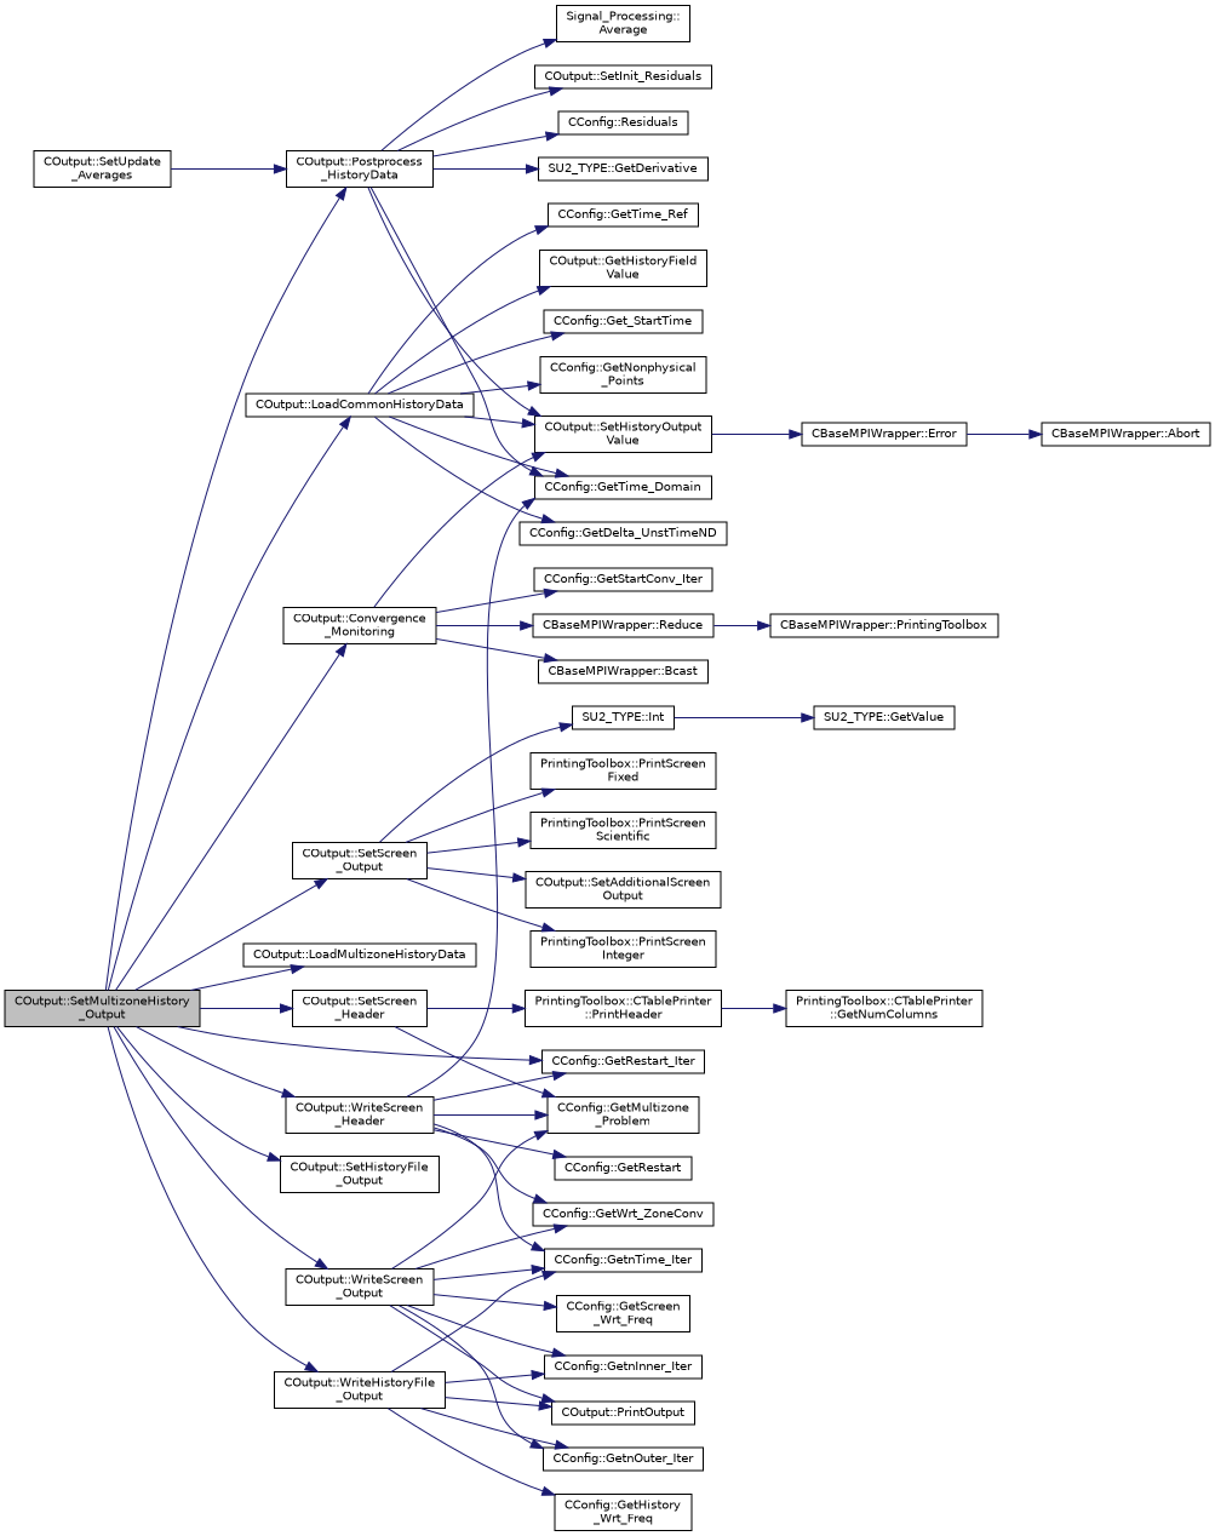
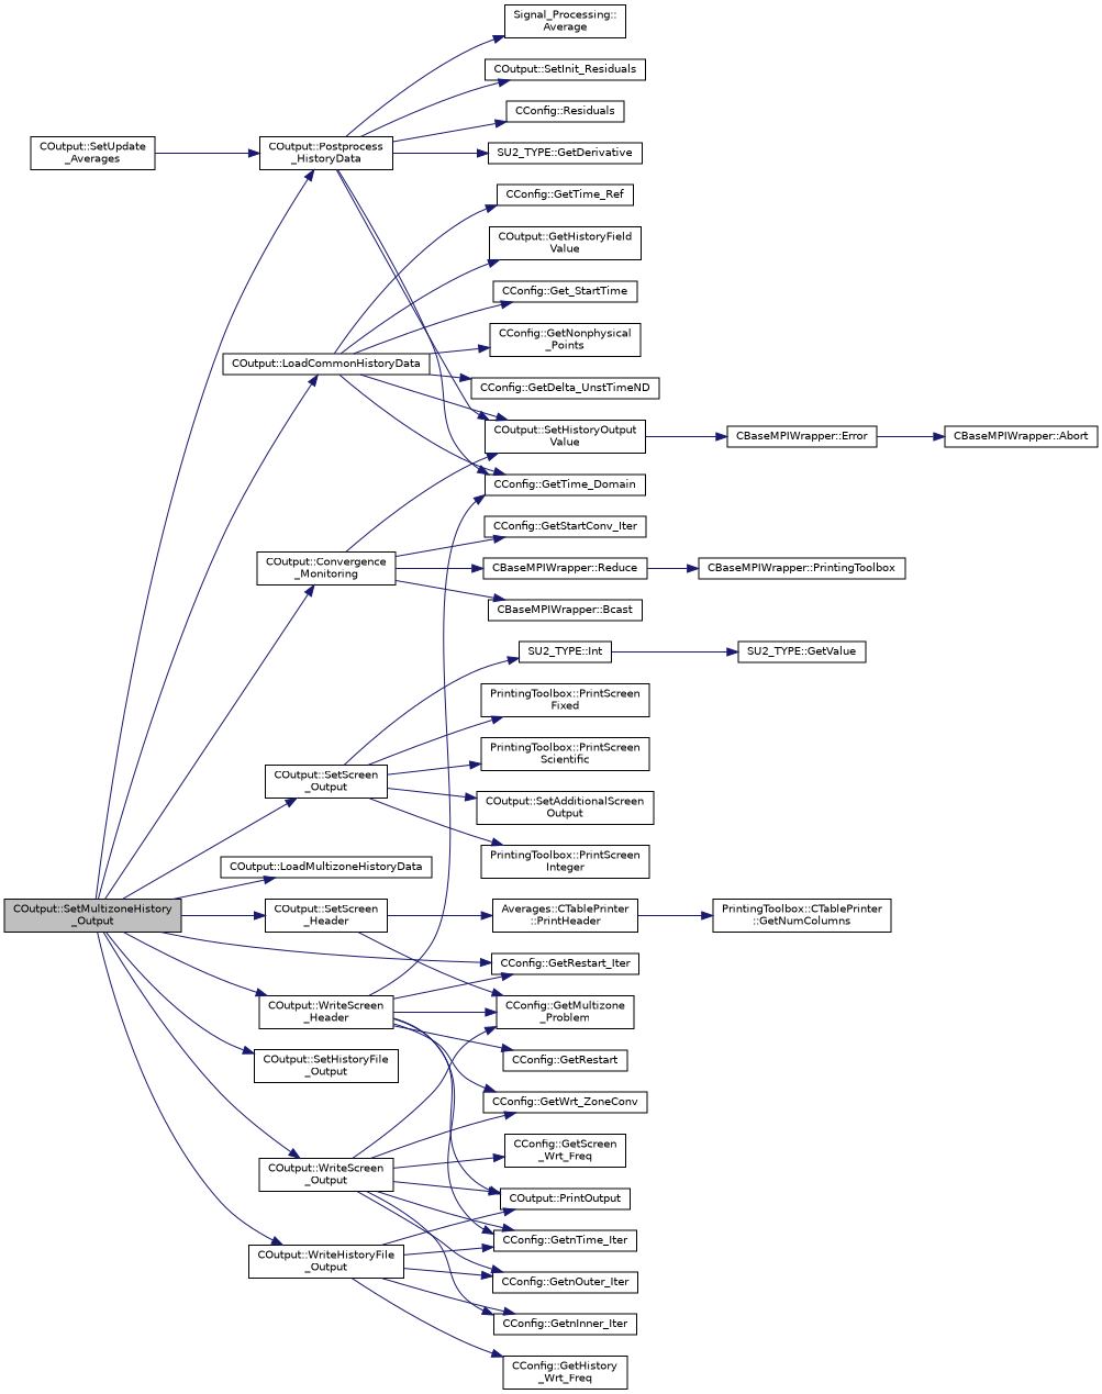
  digraph {
    fontname="DejaVu Sans"
    rankdir=LR
    node [color=black fillcolor=white fontname="DejaVu Sans" fontsize=10 shape=record style=filled]
    edge [color=midnightblue fontname="DejaVu Sans" fontsize=10 labelfontname=Helvetica labelfontsize=10 style=solid]
    n1 [fillcolor=grey75 fontcolor=black height=0.2 label="COutput::SetMultizoneHistory\l_Output" width=0.4]
    n2 [height=0.2 label="CConfig::GetRestart_Iter" width=0.4]
    n3 [height=0.2 label="COutput::LoadCommonHistoryData" width=0.4]
    n4 [height=0.2 label="COutput::LoadMultizoneHistoryData" width=0.4]
    n5 [height=0.2 label="COutput::Convergence\l_Monitoring" width=0.4]
    n6 [height=0.2 label="COutput::Postprocess\l_HistoryData" width=0.4]
    n7 [height=0.2 label="COutput::WriteHistoryFile\l_Output" width=0.4]
    n8 [height=0.2 label="COutput::SetHistoryFile\l_Output" width=0.4]
    n9 [height=0.2 label="COutput::WriteScreen\l_Header" width=0.4]
    n10 [height=0.2 label="COutput::SetScreen\l_Header" width=0.4]
    n11 [height=0.2 label="COutput::WriteScreen\l_Output" width=0.4]
    n12 [height=0.2 label="COutput::SetScreen\l_Output" width=0.4]
    n13 [height=0.2 label="COutput::SetHistoryOutput\lValue" width=0.4]
    n14 [height=0.2 label="CConfig::GetTime_Domain" width=0.4]
    n15 [height=0.2 label="CConfig::GetDelta_UnstTimeND" width=0.4]
    n16 [height=0.2 label="CConfig::GetTime_Ref" width=0.4]
    n17 [height=0.2 label="COutput::GetHistoryField\lValue" width=0.4]
    n18 [height=0.2 label="CConfig::Get_StartTime" width=0.4]
    n19 [height=0.2 label="CConfig::GetNonphysical\l_Points" width=0.4]
    n20 [height=0.2 label="CConfig::GetStartConv_Iter" width=0.4]
    n21 [height=0.2 label="CBaseMPIWrapper::Reduce" width=0.4]
    n22 [height=0.2 label="CBaseMPIWrapper::Bcast" width=0.4]
    n23 [height=0.2 label="Signal_Processing::\lAverage" width=0.4]
    n24 [height=0.2 label="COutput::SetInit_Residuals" width=0.4]
    n25 [height=0.2 label="CConfig::Residuals" width=0.4]
    n26 [height=0.2 label="SU2_TYPE::GetDerivative" width=0.4]
    n27 [height=0.2 label="CConfig::GetHistory\l_Wrt_Freq" width=0.4]
    n28 [height=0.2 label="COutput::PrintOutput" width=0.4]
    n29 [height=0.2 label="CConfig::GetnTime_Iter" width=0.4]
    n30 [height=0.2 label="CConfig::GetnOuter_Iter" width=0.4]
    n31 [height=0.2 label="CConfig::GetnInner_Iter" width=0.4]
    n32 [height=0.2 label="CConfig::GetRestart" width=0.4]
    n33 [height=0.2 label="CConfig::GetMultizone\l_Problem" width=0.4]
    n34 [height=0.2 label="CConfig::GetWrt_ZoneConv" width=0.4]
-   n35 [height=0.2 label="PrintingToolbox::CTablePrinter\l::PrintHeader" width=0.4]
+   n35 [height=0.2 label="Averages::CTablePrinter\l::PrintHeader" width=0.4]
    n36 [height=0.2 label="CConfig::GetScreen\l_Wrt_Freq" width=0.4]
    n37 [height=0.2 label="PrintingToolbox::PrintScreen\lInteger" width=0.4]
    n38 [height=0.2 label="SU2_TYPE::Int" width=0.4]
    n39 [height=0.2 label="PrintingToolbox::PrintScreen\lFixed" width=0.4]
    n40 [height=0.2 label="PrintingToolbox::PrintScreen\lScientific" width=0.4]
    n41 [height=0.2 label="COutput::SetAdditionalScreen\lOutput" width=0.4]
    n42 [height=0.2 label="CBaseMPIWrapper::Error" width=0.4]
    n43 [height=0.2 label="CBaseMPIWrapper::Abort" width=0.4]
    n44 [height=0.2 label="CBaseMPIWrapper::PrintingToolbox" width=0.4]
    n45 [height=0.2 label="COutput::SetUpdate\l_Averages" width=0.4]
    n46 [height=0.2 label="PrintingToolbox::CTablePrinter\l::GetNumColumns" width=0.4]
    n47 [height=0.2 label="SU2_TYPE::GetValue" width=0.4]
    n1 -> n2
    n1 -> n3
    n1 -> n4
    n1 -> n5
    n1 -> n6
    n1 -> n7
    n1 -> n8
    n1 -> n9
    n1 -> n10
    n1 -> n11
    n1 -> n12
    n3 -> n13
    n3 -> n14
    n3 -> n15
    n3 -> n16
    n3 -> n17
    n3 -> n18
    n3 -> n19
    n5 -> n13
    n5 -> n20
    n5 -> n21
    n5 -> n22
    n6 -> n13
    n6 -> n14
    n6 -> n23
    n6 -> n24
    n6 -> n25
    n6 -> n26
    n7 -> n27
    n7 -> n28
    n7 -> n29
    n7 -> n30
    n7 -> n31
    n9 -> n2
    n9 -> n14
+   n9 -> n28
    n9 -> n29
    n9 -> n32
    n9 -> n33
    n9 -> n34
    n10 -> n33
    n10 -> n35
    n11 -> n28
    n11 -> n29
    n11 -> n30
    n11 -> n31
    n11 -> n33
    n11 -> n34
    n11 -> n36
    n12 -> n37
    n12 -> n38
    n12 -> n39
    n12 -> n40
    n12 -> n41
    n13 -> n42
    n21 -> n44
    n35 -> n46
    n38 -> n47
    n42 -> n43
    n45 -> n6
  }
